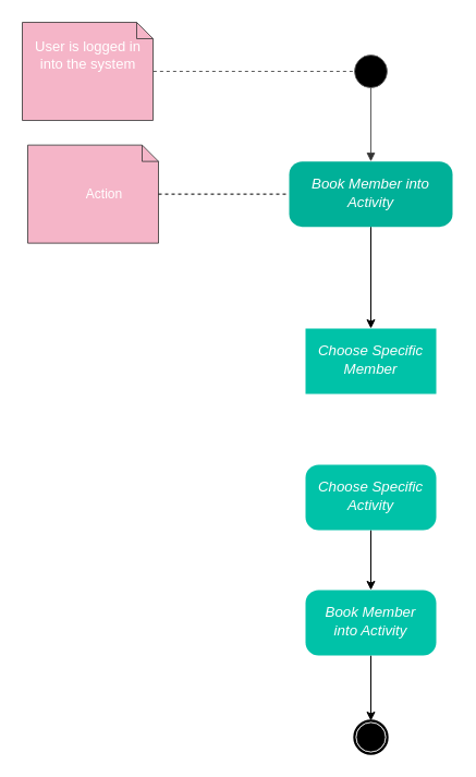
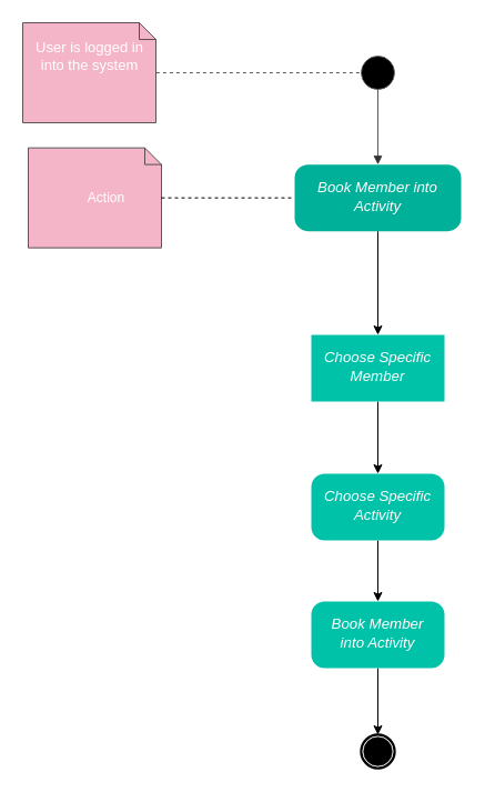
  <mxCell id="0" />
  <mxCell id="1" parent="0" />
  <mxCell id="2" value="" style="html=1;overflow=block;blockSpacing=1;whiteSpace=wrap;ellipse;fillColor=#000000;whiteSpace=wrap;fontSize=13;spacing=3.6;strokeColor=#666666;strokeOpacity=100;fillOpacity=100;rounded=1;absoluteArcSize=1;arcSize=12;strokeWidth=0.8;" parent="1" vertex="1"><mxGeometry x="325" y="50.02" width="30" height="30" as="geometry" /></mxCell>
  <mxCell id="3" value="" style="html=1;overflow=block;blockSpacing=1;whiteSpace=wrap;shape=note;size=15;whiteSpace=wrap;fontSize=13;fontColor=#ffffff;align=center;align=left;spacing=3.8;strokeColor=#333333;strokeOpacity=100;fillOpacity=100;rounded=1;absoluteArcSize=1;arcSize=12;fillColor=#f5b5c8;strokeWidth=0.8;" parent="1" vertex="1"><mxGeometry x="20" y="20.02" width="120" height="90" as="geometry" /></mxCell>
  <mxCell id="4" value="" style="html=1;jettySize=18;whiteSpace=wrap;fontSize=13;strokeColor=#333333;strokeOpacity=100;dashed=1;fixDash=1;strokeWidth=0.8;rounded=1;arcSize=24;edgeStyle=orthogonalEdgeStyle;startArrow=none;;endArrow=none;;exitX=1.003;exitY=0.5;exitPerimeter=0;entryX=0;entryY=0.5;entryDx=0;entryDy=0;" parent="1" source="3" target="2" edge="1"><mxGeometry width="100" height="100" relative="1" as="geometry"><Array as="points" /></mxGeometry></mxCell>
  <mxCell id="5" value="" style="html=1;jettySize=18;whiteSpace=wrap;fontSize=13;fontFamily=helvetica;strokeColor=#333333;strokeOpacity=100;strokeWidth=0.8;rounded=1;arcSize=24;edgeStyle=orthogonalEdgeStyle;startArrow=none;;endArrow=block;endFill=1;;entryX=0.5;entryY=0;entryPerimeter=0;" parent="1" source="2" target="7" edge="1"><mxGeometry width="100" height="100" relative="1" as="geometry"><Array as="points" /><mxPoint x="340" y="110.02" as="sourcePoint" /></mxGeometry></mxCell>
  <mxCell id="6" value="" style="edgeStyle=orthogonalEdgeStyle;rounded=0;orthogonalLoop=1;jettySize=auto;html=1;" edge="1" parent="1" source="7" target="17"><mxGeometry relative="1" as="geometry" /></mxCell>
  <mxCell id="7" value="&lt;div style=&quot;display: flex ; justify-content: center ; text-align: center ; align-items: baseline ; line-height: 1.25 ; margin-left: 8.4px ; margin-right: 8.4px ; margin-top: -2px&quot;&gt;&lt;font color=&quot;#ffffff&quot;&gt;&lt;span style=&quot;font-size: 13.3px ; font-style: italic&quot;&gt;Book Member into Activity&lt;/span&gt;&lt;/font&gt;&lt;/div&gt;" style="rounded=1;arcSize=20;whiteSpace=wrap;overflow=block;blockSpacing=1;html=1;fontSize=13;spacing=3.6;strokeOpacity=0;fillOpacity=100;fillColor=#00b098;strokeWidth=0.8;" parent="1" vertex="1"><mxGeometry x="265" y="147.63" width="150" height="60" as="geometry" /></mxCell>
  <mxCell id="8" value="&lt;span style=&quot;color: rgb(255 , 255 , 255) ; font-size: 13px ; text-align: left&quot;&gt;User is logged in &lt;br&gt;into the system&lt;/span&gt;" style="text;html=1;resizable=0;autosize=1;align=center;verticalAlign=middle;points=[];fillColor=none;strokeColor=none;rounded=0;" parent="1" vertex="1"><mxGeometry x="25" y="35.02" width="110" height="30" as="geometry" /></mxCell>
  <mxCell id="9" value="" style="group" parent="1" vertex="1" connectable="0"><mxGeometry x="25" y="132.63" width="120" height="90" as="geometry" /></mxCell>
  <mxCell id="10" value="" style="html=1;overflow=block;blockSpacing=1;whiteSpace=wrap;shape=note;size=15;whiteSpace=wrap;fontSize=13;fontColor=#ffffff;align=center;align=left;spacing=3.8;strokeColor=#333333;strokeOpacity=100;fillOpacity=100;rounded=1;absoluteArcSize=1;arcSize=12;fillColor=#f5b5c8;strokeWidth=0.8;" parent="9" vertex="1"><mxGeometry width="120" height="90" as="geometry" /></mxCell>
  <mxCell id="11" value="&lt;font color=&quot;#ffffff&quot;&gt;Action&lt;/font&gt;" style="text;html=1;resizable=0;autosize=1;align=center;verticalAlign=middle;points=[];fillColor=none;strokeColor=none;rounded=0;" parent="9" vertex="1"><mxGeometry x="45" y="35" width="50" height="20" as="geometry" /></mxCell>
  <mxCell id="12" style="edgeStyle=orthogonalEdgeStyle;rounded=0;orthogonalLoop=1;jettySize=auto;html=1;entryX=0;entryY=0.5;entryDx=0;entryDy=0;endArrow=none;endFill=0;dashed=1;" parent="1" source="10" target="7" edge="1"><mxGeometry relative="1" as="geometry" /></mxCell>
  <mxCell id="13" value="" style="html=1;overflow=block;blockSpacing=1;whiteSpace=wrap;shape=mxgraph.bpmn.shape;outline=end;symbol=terminate;strokeColor=#000000;fillColor=#ffffff;whiteSpace=wrap;fontSize=13;spacing=3.6;strokeOpacity=100;fillOpacity=100;rounded=1;absoluteArcSize=1;arcSize=12;strokeWidth=0.8;" parent="1" vertex="1"><mxGeometry x="325" y="661" width="30" height="30" as="geometry" /></mxCell>
  <mxCell id="14" value="" style="edgeStyle=orthogonalEdgeStyle;rounded=0;orthogonalLoop=1;jettySize=auto;html=1;" parent="1" source="15" target="13" edge="1"><mxGeometry relative="1" as="geometry" /></mxCell>
  <mxCell id="15" value="&lt;div style=&quot;display: flex ; justify-content: center ; text-align: center ; align-items: baseline ; line-height: 1.25 ; margin-left: 8.4px ; margin-right: 8.4px ; margin-top: -2px&quot;&gt;&lt;font color=&quot;#ffffff&quot;&gt;&lt;span style=&quot;font-size: 13.3px&quot;&gt;&lt;i&gt;Book Member into Activity&lt;/i&gt;&lt;/span&gt;&lt;/font&gt;&lt;/div&gt;" style="rounded=1;arcSize=20;whiteSpace=wrap;overflow=block;blockSpacing=1;html=1;fontSize=13;spacing=3.6;strokeOpacity=0;fillOpacity=100;fillColor=#00c2a8;strokeWidth=0.8;" parent="1" vertex="1"><mxGeometry x="280" y="541" width="120" height="60" as="geometry" /></mxCell>
+ <mxCell id="16" value="" style="edgeStyle=orthogonalEdgeStyle;rounded=0;orthogonalLoop=1;jettySize=auto;html=1;" edge="1" parent="1" source="17" target="19"><mxGeometry relative="1" as="geometry" /></mxCell>
  <mxCell id="17" value="&lt;div style=&quot;display: flex ; justify-content: center ; text-align: center ; align-items: baseline ; line-height: 1.25 ; margin-left: 8.4px ; margin-right: 8.4px ; margin-top: -2px&quot;&gt;&lt;font color=&quot;#ffffff&quot;&gt;&lt;span style=&quot;font-size: 13.3px&quot;&gt;&lt;i&gt;Choose Specific Member&lt;/i&gt;&lt;/span&gt;&lt;/font&gt;&lt;/div&gt;" style="arcSize=20;whiteSpace=wrap;overflow=block;blockSpacing=1;html=1;fontSize=13;spacing=3.6;strokeOpacity=0;fillOpacity=100;fillColor=#00c2a8;strokeWidth=0.8;rounded=0;" parent="1" vertex="1"><mxGeometry x="280" y="301" width="120" height="60" as="geometry" /></mxCell>
  <mxCell id="18" style="edgeStyle=orthogonalEdgeStyle;rounded=0;orthogonalLoop=1;jettySize=auto;html=1;entryX=0.5;entryY=0;entryDx=0;entryDy=0;" parent="1" source="19" edge="1"><mxGeometry relative="1" as="geometry"><mxPoint x="340" y="541" as="targetPoint" /></mxGeometry></mxCell>
  <mxCell id="19" value="&lt;div style=&quot;display: flex ; justify-content: center ; text-align: center ; align-items: baseline ; line-height: 1.25 ; margin-left: 8.4px ; margin-right: 8.4px ; margin-top: -2px&quot;&gt;&lt;font color=&quot;#ffffff&quot;&gt;&lt;span style=&quot;font-size: 13.3px&quot;&gt;&lt;i&gt;Choose Specific Activity&lt;/i&gt;&lt;/span&gt;&lt;/font&gt;&lt;/div&gt;" style="rounded=1;arcSize=20;whiteSpace=wrap;overflow=block;blockSpacing=1;html=1;fontSize=13;spacing=3.6;strokeOpacity=0;fillOpacity=100;fillColor=#00c2a8;strokeWidth=0.8;dashed=1;" parent="1" vertex="1"><mxGeometry x="280" y="426" width="120" height="60" as="geometry" /></mxCell>
